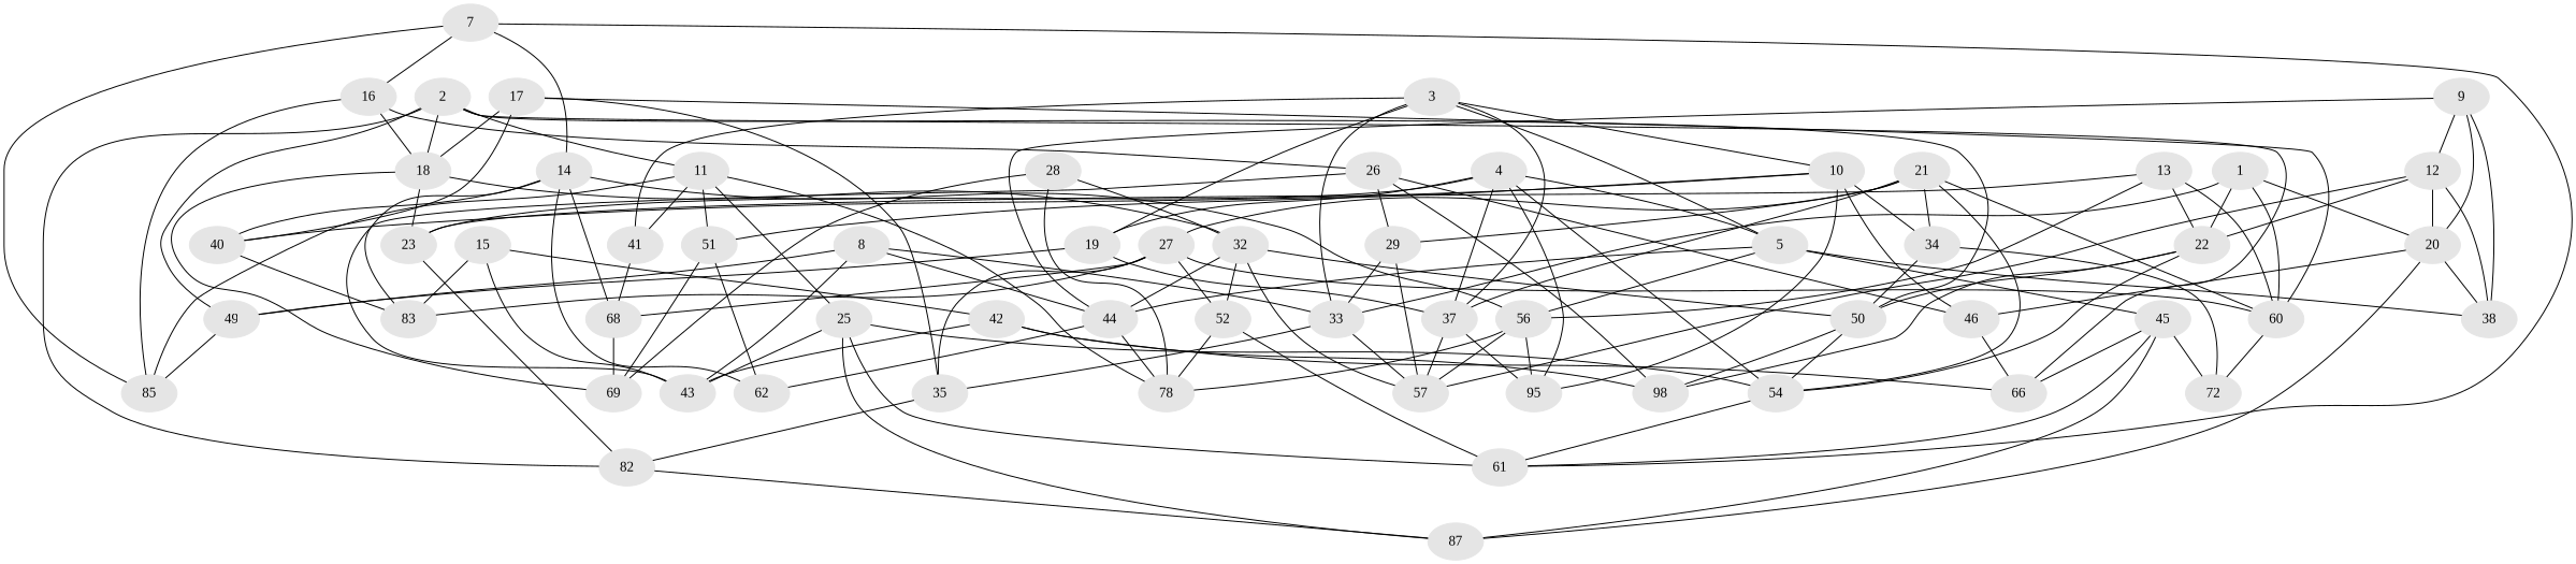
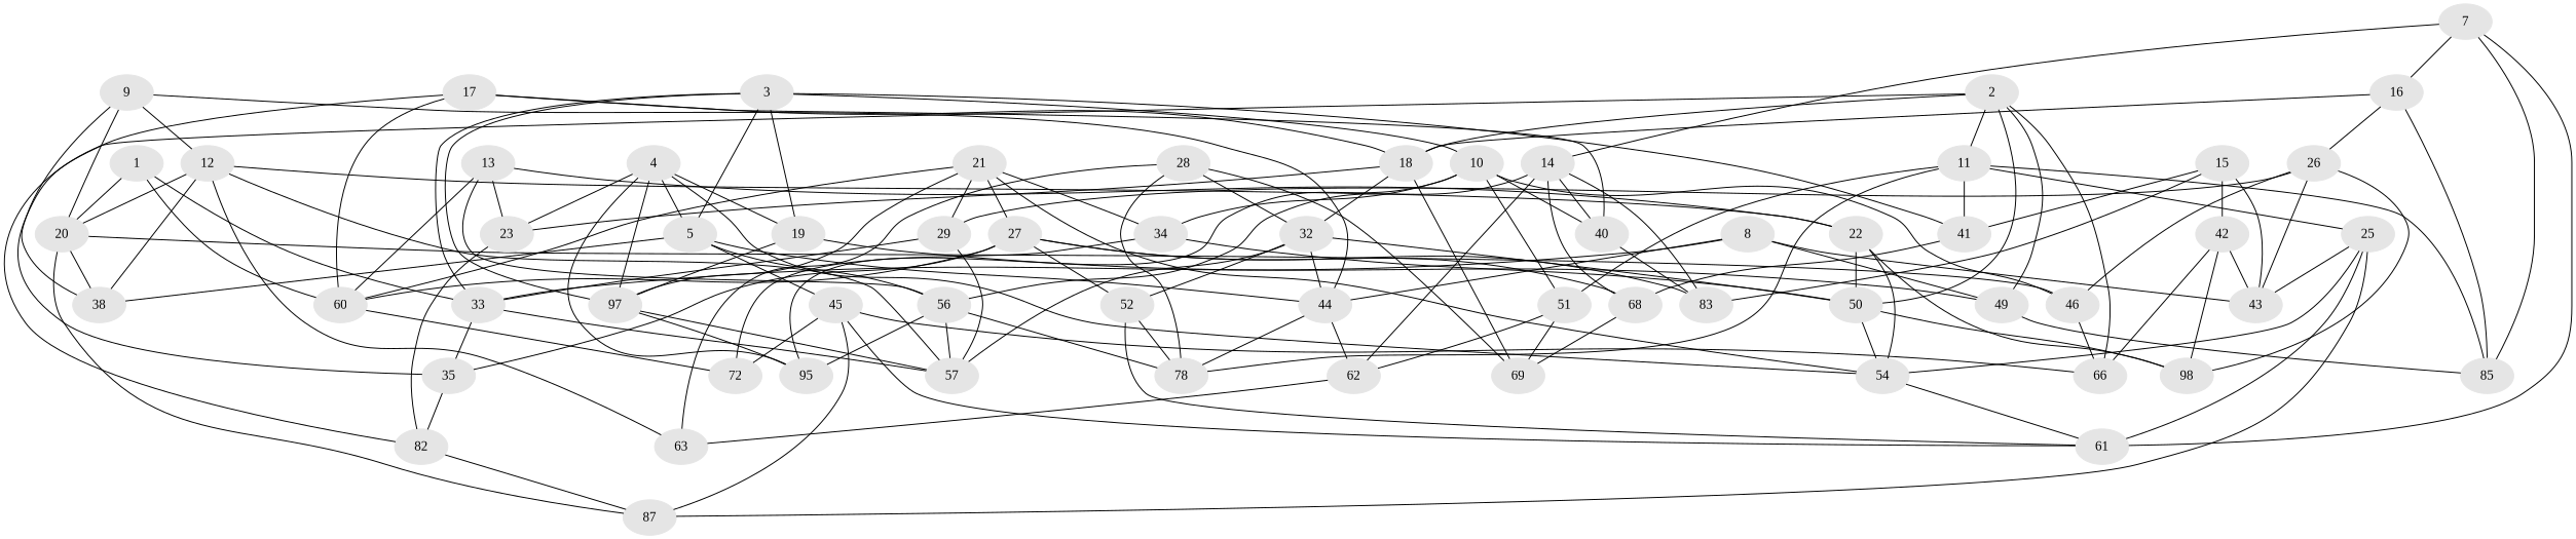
  graph {
    fontname="Liberation Serif"
    node [color=gray90 fontname="Liberation Serif" style=filled]
    edge [fontname="Liberation Serif"]
    20 [super="+47"]
    38
    46
    87
    1
    22 [super="+81"]
    33 [super="+71"]
    60 [super="+88"]
    50 [super="+55"]
    54 [super="+70"]
    n11 [label=98]
    57 [super="+77"]
    35
    72
    2 [super="+80"]
    11 [super="+30"]
    18 [super="+67"]
    49
    66
    82
    41
    85
    51
    25 [super="+39"]
    78
    23
    32 [super="+76"]
    69
    3 [super="+6"]
    5 [super="+74"]
    10 [super="+31"]
    19
-   37 [super="+73"]
+   37 [super="+73" label=97]
    44 [super="+53"]
    45 [super="+48"]
    56 [super="+59"]
    n37 [label=95]
    34
    40
    68
    4 [super="+84"]
    61 [super="+79"]
    62
    14 [super="+24"]
    83
    7
    16
    26 [super="+36"]
    8
    43 [super="+86"]
    12 [super="+64"]
+   63
    9
    13
    15
    42
    29
    17
    52
    21 [super="+89"]
    27 [super="+65"]
    28
    20 -- 38
    20 -- 46
    20 -- 87
    46 -- 66
    1 -- 20
-   1 -- 22
    1 -- 33
    1 -- 60
    22 -- 50
    22 -- 54
    22 -- n11
    33 -- 57
    33 -- 35
    60 -- 72
    50 -- 54
    50 -- n11
    54 -- 61
    35 -- 82
    2 -- 50
    2 -- 11
    2 -- 18
    2 -- 49
    2 -- 66
    2 -- 82
    11 -- 41
    11 -- 85
    11 -- 51
    11 -- 25
    11 -- 78
    18 -- 23
    18 -- 32
    18 -- 69
    49 -- 85
    82 -- 87
    41 -- 68
    51 -- 69
    51 -- 62
    25 -- 87
    25 -- 54
    25 -- 61 [weight=2]
    25 -- 43
    23 -- 82
    32 -- 50
    32 -- 57
    32 -- 44
    32 -- 52
    3 -- 33
    3 -- 41
    3 -- 5
    3 -- 10
    3 -- 19
    3 -- 37
    5 -- 38
    5 -- 44
    5 -- 45
    5 -- 56
    10 -- 46
    10 -- 51
    10 -- n37
    10 -- 34
    10 -- 40
    19 -- 49
    19 -- 37
    37 -- 57
    37 -- n37
    44 -- 78
    44 -- 62
    45 -- 87
    45 -- 72 [weight=2]
    45 -- 66
    45 -- 61
    56 -- 57
    56 -- 78
    56 -- n37
    34 -- 50
    34 -- 72
    40 -- 83
    68 -- 69
    4 -- 54
    4 -- 23
    4 -- 5
    4 -- 19
    4 -- 37
    4 -- n37
+   62 -- 63
    14 -- 56
    14 -- 40
    14 -- 68
    14 -- 62
    14 -- 83
    7 -- 85
    7 -- 61
    7 -- 14
    7 -- 16
    16 -- 18
    16 -- 85
    16 -- 26
    26 -- 46
    26 -- n11
    26 -- 43 [weight=2]
    26 -- 29
    8 -- 33
    8 -- 49
    8 -- 44
    8 -- 43
    12 -- 20
    12 -- 38
    12 -- 22
    12 -- 57
+   12 -- 63
    9 -- 20
    9 -- 38
    9 -- 44
    9 -- 12
    13 -- 22
    13 -- 60
    13 -- 23
    13 -- 56
+   15 -- 41
    15 -- 83
    15 -- 43
    15 -- 42
    42 -- n11
    42 -- 66
    42 -- 43
    29 -- 33
    29 -- 57
    17 -- 60
    17 -- 35
    17 -- 18
    17 -- 40
    52 -- 78
    52 -- 61
    21 -- 60
    21 -- 54
    21 -- 37
    21 -- 34
    21 -- 29
    21 -- 27
    27 -- 60
    27 -- 35
    27 -- 68
    27 -- 83
    27 -- 52
    28 -- 78
    28 -- 32
    28 -- 69
+   28 -- 63
  }
